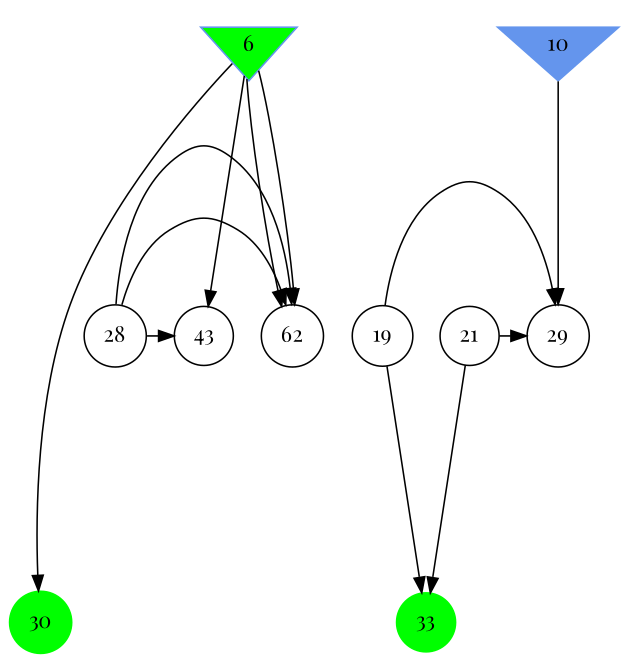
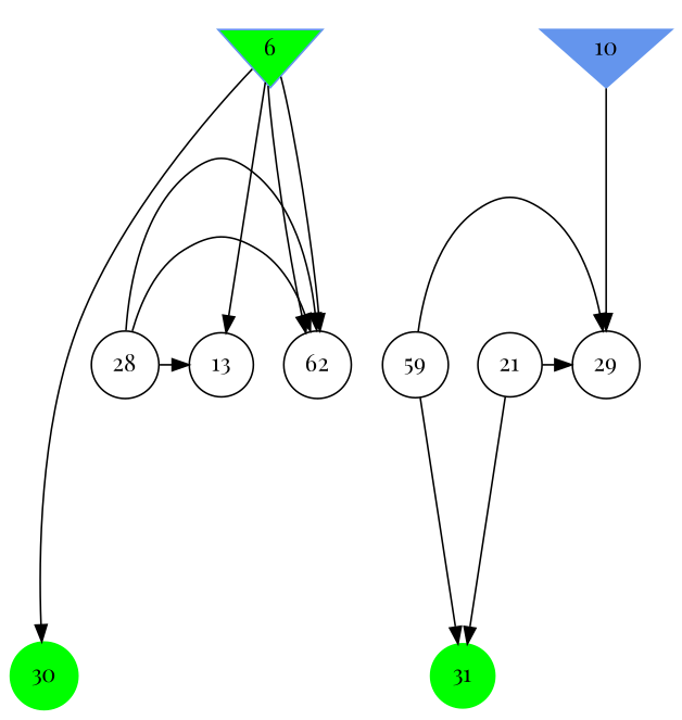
  digraph {
    fontname="Playfair Display"
    ranksep=2.0
    node [color=black fontname="Playfair Display" shape=circle]
    edge [fontname="Playfair Display"]
    6 [color=cornflowerblue fillcolor=green shape=invtriangle style=filled]
    10 [color=cornflowerblue shape=invtriangle style=filled]
    n3 [label=62]
-   13 [label=43]
-   19
+   13
+   19 [label=59]
    21
    28
    29
    30 [color=green style=filled]
-   31 [color=green style=filled label=33]
+   31 [color=green style=filled]
    subgraph sub_1 {
      rank=same
      6
      10
    }
    subgraph sub_2 {
      rank=same
      n3
      13
      19
      21
      28
      29
    }
    subgraph sub_3 {
      rank=same
      30
      31
    }
    6 -> n3
    6 -> n3
    6 -> 13
    6 -> 30
    10 -> 29
    19 -> 29
    19 -> 31
    21 -> 29
    21 -> 31
    28 -> n3
    28 -> n3
    28 -> 13
  }
